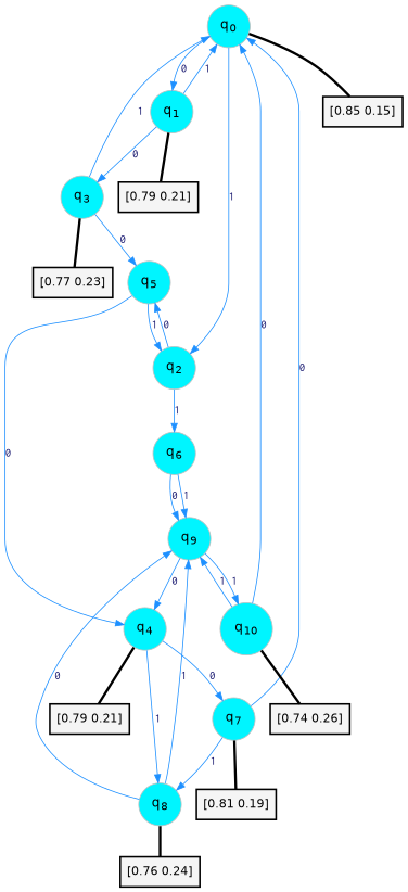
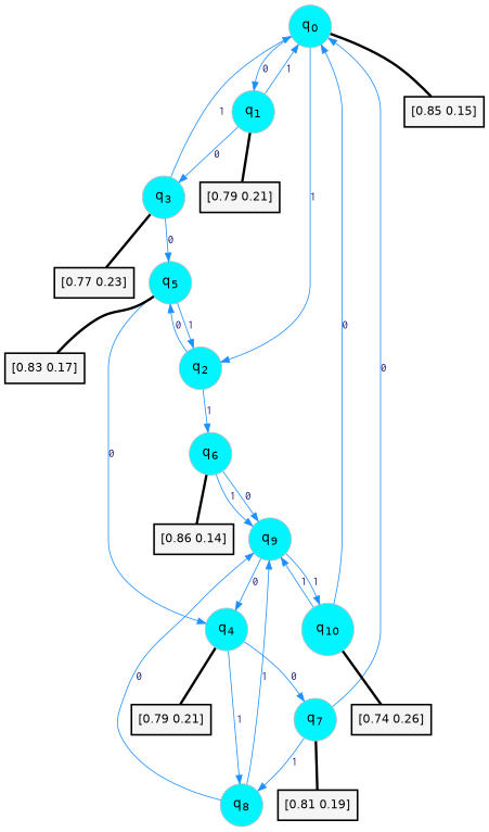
  digraph {
    rankdir=TD
    node [color=gray fillcolor=turquoise1 fontcolor=black fontname=Helvetica fontsize=16 fontweight=bold shape=circle style=filled]
    edge [arrowsize=1 color=dodgerblue1 fontcolor=midnightblue fontname=courier fontweight=bold penwidth=1 style=solid weight=20]
    n1 [label=<q<SUB>0</SUB>>]
    n2 [label=<q<SUB>1</SUB>>]
    n3 [label=<q<SUB>2</SUB>>]
    n4 [color=black fillcolor=whitesmoke fontsize=14 label="[0.85 0.15]" penwidth=2 shape=box]
    n5 [label=<q<SUB>3</SUB>>]
    n6 [color=black fillcolor=whitesmoke fontsize=14 label="[0.79 0.21]" penwidth=2 shape=box]
    n7 [label=<q<SUB>5</SUB>>]
    n8 [label=<q<SUB>6</SUB>>]
    n9 [color=black fillcolor=whitesmoke fontsize=14 label="[0.77 0.23]" penwidth=2 shape=box]
    n10 [label=<q<SUB>4</SUB>>]
+   n11 [color=black fillcolor=whitesmoke fontsize=14 label="[0.83 0.17]" penwidth=2 shape=box]
    n12 [label=<q<SUB>9</SUB>>]
+   n13 [color=black fillcolor=whitesmoke fontsize=14 label="[0.86 0.14]" penwidth=2 shape=box]
    n14 [label=<q<SUB>7</SUB>>]
    n15 [label=<q<SUB>8</SUB>>]
    n16 [color=black fillcolor=whitesmoke fontsize=14 label="[0.79 0.21]" penwidth=2 shape=box]
    n17 [color=black fillcolor=whitesmoke fontsize=14 label="[0.81 0.19]" penwidth=2 shape=box]
-   n18 [color=black fillcolor=whitesmoke fontsize=14 label="[0.76 0.24]" penwidth=2 shape=box]
    n19 [label=<q<SUB>10</SUB>>]
    n20 [color=black fillcolor=whitesmoke fontsize=14 label="[0.74 0.26]" penwidth=2 shape=box]
    n1 -> n2 [label=0]
    n1 -> n3 [label=1]
    n1 -> n4 [arrowhead=none color=black penwidth=3]
    n2 -> n1 [label=1]
    n2 -> n5 [label=0]
    n2 -> n6 [arrowhead=none color=black penwidth=3]
    n3 -> n7 [label=0]
    n3 -> n8 [label=1]
    n5 -> n1 [label=1]
    n5 -> n7 [label=0]
    n5 -> n9 [arrowhead=none color=black penwidth=3]
    n7 -> n3 [label=1]
    n7 -> n10 [label=0]
+   n7 -> n11 [arrowhead=none color=black penwidth=3]
    n8 -> n12 [label=0]
    n8 -> n12 [label=1]
+   n8 -> n13 [arrowhead=none color=black penwidth=3]
    n10 -> n14 [label=0]
    n10 -> n15 [label=1]
    n10 -> n16 [arrowhead=none color=black penwidth=3]
    n12 -> n10 [label=0]
    n12 -> n19 [label=1]
    n14 -> n1 [label=0]
    n14 -> n15 [label=1]
    n14 -> n17 [arrowhead=none color=black penwidth=3]
    n15 -> n12 [label=0]
    n15 -> n12 [label=1]
-   n15 -> n18 [arrowhead=none color=black penwidth=3]
    n19 -> n1 [label=0]
    n19 -> n12 [label=1]
    n19 -> n20 [arrowhead=none color=black penwidth=3]
  }
